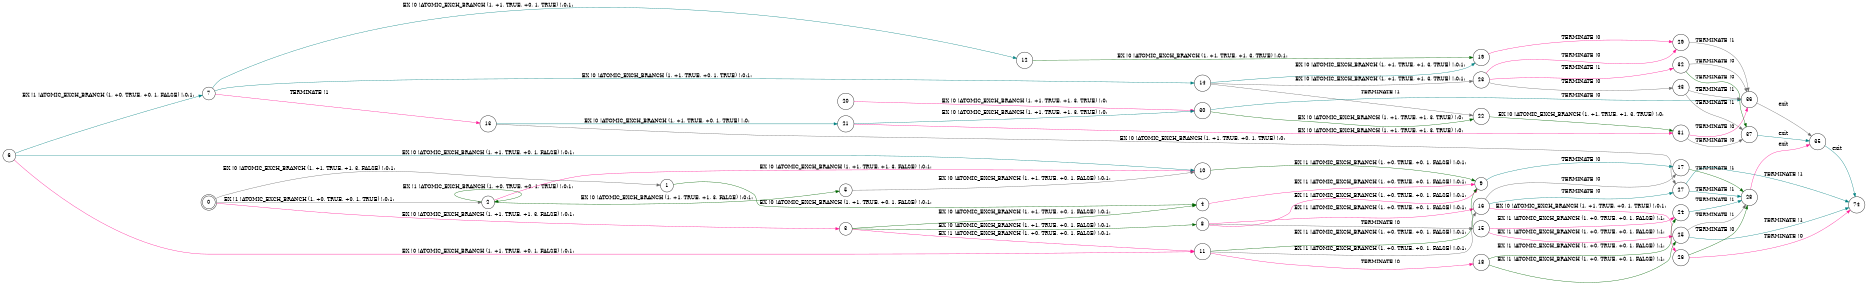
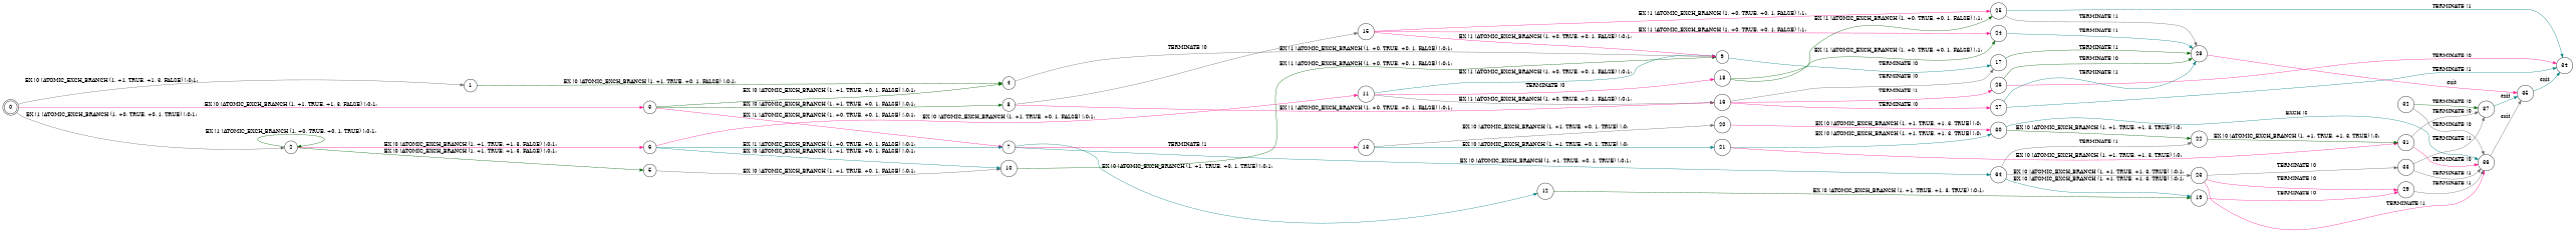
  digraph {
    rankdir=LR
    node [shape=circle]
    edge [color=deeppink]
    0 [peripheries=2]
    1
    2
    3
    4
    5
    6
    7
    8
    9
    10
    11
    12
    13
-   14
+   14 [label=64]
    15
    16
    17
    18
    19
    20
    21
    22
    23
    24
    25
    26
    27
    28
    29
    30
    31
    32
-   33 [label=43]
-   34 [label=74]
+   33
+   34
    35
    36
    37
    0 -> 1 [color=gray40 label="EX !0 !ATOMIC_EXCH_BRANCH (1, +1, TRUE, +1, 3, FALSE) !:0:1:"]
    0 -> 2 [color=gray40 label="EX !1 !ATOMIC_EXCH_BRANCH (1, +0, TRUE, +0, 1, TRUE) !:0:1:"]
    0 -> 3 [label="EX !0 !ATOMIC_EXCH_BRANCH (1, +1, TRUE, +1, 3, FALSE) !:0:1:"]
    1 -> 4 [color=darkgreen label="EX !0 !ATOMIC_EXCH_BRANCH (1, +1, TRUE, +0, 1, FALSE) !:0:1:"]
    2 -> 2 [color=darkgreen label="EX !1 !ATOMIC_EXCH_BRANCH (1, +0, TRUE, +0, 1, TRUE) !:0:1:"]
    2 -> 5 [color=darkgreen label="EX !0 !ATOMIC_EXCH_BRANCH (1, +1, TRUE, +1, 3, FALSE) !:0:1:"]
-   2 -> 10 [label="EX !0 !ATOMIC_EXCH_BRANCH (1, +1, TRUE, +1, 3, FALSE) !:0:1:"]
+   2 -> 6 [label="EX !0 !ATOMIC_EXCH_BRANCH (1, +1, TRUE, +1, 3, FALSE) !:0:1:"]
    3 -> 4 [color=darkgreen label="EX !0 !ATOMIC_EXCH_BRANCH (1, +1, TRUE, +0, 1, FALSE) !:0:1:"]
-   3 -> 11 [label="EX !1 !ATOMIC_EXCH_BRANCH (1, +0, TRUE, +0, 1, FALSE) !:0:1:"]
+   3 -> 7 [label="EX !1 !ATOMIC_EXCH_BRANCH (1, +0, TRUE, +0, 1, FALSE) !:0:1:"]
    3 -> 8 [color=darkgreen label="EX !0 !ATOMIC_EXCH_BRANCH (1, +1, TRUE, +0, 1, FALSE) !:0:1:"]
-   4 -> 9 [label="EX !1 !ATOMIC_EXCH_BRANCH (1, +0, TRUE, +0, 1, FALSE) !:0:1:"]
+   4 -> 9 [color=gray40 label="EX !1 !ATOMIC_EXCH_BRANCH (1, +0, TRUE, +0, 1, FALSE) !:0:1:"]
    5 -> 10 [color=gray40 label="EX !0 !ATOMIC_EXCH_BRANCH (1, +1, TRUE, +0, 1, FALSE) !:0:1:"]
    6 -> 7 [color=teal label="EX !1 !ATOMIC_EXCH_BRANCH (1, +0, TRUE, +0, 1, FALSE) !:0:1:"]
    6 -> 10 [color=teal label="EX !0 !ATOMIC_EXCH_BRANCH (1, +1, TRUE, +0, 1, FALSE) !:0:1:"]
    6 -> 11 [label="EX !0 !ATOMIC_EXCH_BRANCH (1, +1, TRUE, +0, 1, FALSE) !:0:1:"]
    7 -> 12 [color=teal label="EX !0 !ATOMIC_EXCH_BRANCH (1, +1, TRUE, +0, 1, TRUE) !:0:1:"]
    7 -> 13 [label="TERMINATE !1"]
    7 -> 14 [color=teal label="EX !0 !ATOMIC_EXCH_BRANCH (1, +1, TRUE, +0, 1, TRUE) !:0:1:"]
-   8 -> 9 [label="EX !1 !ATOMIC_EXCH_BRANCH (1, +0, TRUE, +0, 1, FALSE) !:0:1:"]
+   15 -> 9 [label="EX !1 !ATOMIC_EXCH_BRANCH (1, +0, TRUE, +0, 1, FALSE) !:0:1:"]
    8 -> 15 [color=gray40 label="TERMINATE !0"]
    8 -> 16 [label="EX !1 !ATOMIC_EXCH_BRANCH (1, +0, TRUE, +0, 1, FALSE) !:0:1:"]
    9 -> 17 [color=teal label="TERMINATE !0"]
    10 -> 9 [color=darkgreen label="EX !1 !ATOMIC_EXCH_BRANCH (1, +0, TRUE, +0, 1, FALSE) !:0:1:"]
-   11 -> 9 [color=darkgreen label="EX !1 !ATOMIC_EXCH_BRANCH (1, +0, TRUE, +0, 1, FALSE) !:0:1:"]
+   11 -> 9 [color=teal label="EX !1 !ATOMIC_EXCH_BRANCH (1, +0, TRUE, +0, 1, FALSE) !:0:1:"]
    11 -> 16 [color=gray40 label="EX !1 !ATOMIC_EXCH_BRANCH (1, +0, TRUE, +0, 1, FALSE) !:0:1:"]
    11 -> 18 [label="TERMINATE !0"]
    12 -> 19 [color=darkgreen label="EX !0 !ATOMIC_EXCH_BRANCH (1, +1, TRUE, +1, 3, TRUE) !:0:1:"]
-   13 -> 27 [color=gray40 label="EX !0 !ATOMIC_EXCH_BRANCH (1, +1, TRUE, +0, 1, TRUE) !:0:"]
+   13 -> 20 [color=gray40 label="EX !0 !ATOMIC_EXCH_BRANCH (1, +1, TRUE, +0, 1, TRUE) !:0:"]
    13 -> 21 [color=teal label="EX !0 !ATOMIC_EXCH_BRANCH (1, +1, TRUE, +0, 1, TRUE) !:0:"]
    14 -> 19 [color=teal label="EX !0 !ATOMIC_EXCH_BRANCH (1, +1, TRUE, +1, 3, TRUE) !:0:1:"]
    14 -> 22 [color=gray40 label="TERMINATE !1"]
    14 -> 23 [color=gray40 label="EX !0 !ATOMIC_EXCH_BRANCH (1, +1, TRUE, +1, 3, TRUE) !:0:1:"]
    15 -> 24 [label="EX !1 !ATOMIC_EXCH_BRANCH (1, +0, TRUE, +0, 1, FALSE) !:1:"]
    15 -> 25 [label="EX !1 !ATOMIC_EXCH_BRANCH (1, +0, TRUE, +0, 1, FALSE) !:1:"]
    16 -> 17 [color=gray40 label="TERMINATE !0"]
-   16 -> 26 [label="EX !0 !ATOMIC_EXCH_BRANCH (1, +1, TRUE, +0, 1, TRUE) !:0:1:"]
-   16 -> 27 [color=teal label="TERMINATE !0"]
+   16 -> 26 [label="TERMINATE !1"]
+   16 -> 27 [label="TERMINATE !0"]
    17 -> 28 [color=darkgreen label="TERMINATE !1"]
    18 -> 24 [color=darkgreen label="EX !1 !ATOMIC_EXCH_BRANCH (1, +0, TRUE, +0, 1, FALSE) !:1:"]
    18 -> 25 [color=darkgreen label="EX !1 !ATOMIC_EXCH_BRANCH (1, +0, TRUE, +0, 1, FALSE) !:1:"]
    19 -> 29 [label="TERMINATE !0"]
    20 -> 30 [label="EX !0 !ATOMIC_EXCH_BRANCH (1, +1, TRUE, +1, 3, TRUE) !:0:"]
    21 -> 30 [color=teal label="EX !0 !ATOMIC_EXCH_BRANCH (1, +1, TRUE, +1, 3, TRUE) !:0:"]
    21 -> 31 [label="EX !0 !ATOMIC_EXCH_BRANCH (1, +1, TRUE, +1, 3, TRUE) !:0:"]
    22 -> 31 [color=darkgreen label="EX !0 !ATOMIC_EXCH_BRANCH (1, +1, TRUE, +1, 3, TRUE) !:0:"]
    23 -> 29 [label="TERMINATE !0"]
-   23 -> 32 [label="TERMINATE !1"]
+   23 -> 36 [label="TERMINATE !1"]
    23 -> 33 [color=gray40 label="TERMINATE !0"]
    24 -> 28 [color=teal label="TERMINATE !1"]
    25 -> 28 [color=gray40 label="TERMINATE !1"]
    25 -> 34 [color=teal label="TERMINATE !1"]
    26 -> 28 [color=darkgreen label="TERMINATE !0"]
    26 -> 34 [label="TERMINATE !0"]
    27 -> 28 [color=teal label="TERMINATE !1"]
    27 -> 34 [color=teal label="TERMINATE !1"]
    28 -> 35 [label=exit]
    29 -> 36 [color=gray40 label="TERMINATE !1"]
    30 -> 22 [color=darkgreen label="EX !0 !ATOMIC_EXCH_BRANCH (1, +1, TRUE, +1, 3, TRUE) !:0:"]
-   30 -> 36 [color=teal label="TERMINATE !0"]
+   30 -> 36 [color=teal label="EXCH !0"]
    31 -> 36 [label="TERMINATE !0"]
    31 -> 37 [color=gray40 label="TERMINATE !0"]
    32 -> 36 [color=gray40 label="TERMINATE !0"]
    32 -> 37 [color=darkgreen label="TERMINATE !0"]
    33 -> 36 [color=gray40 label="TERMINATE !1"]
    33 -> 37 [color=gray40 label="TERMINATE !1"]
    35 -> 34 [color=teal label=exit]
    36 -> 35 [color=gray40 label=exit]
    37 -> 35 [color=teal label=exit]
  }
